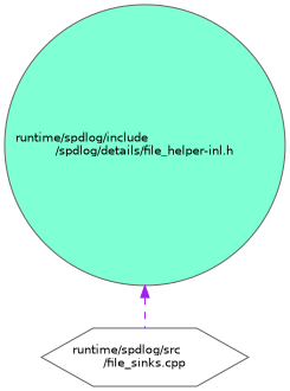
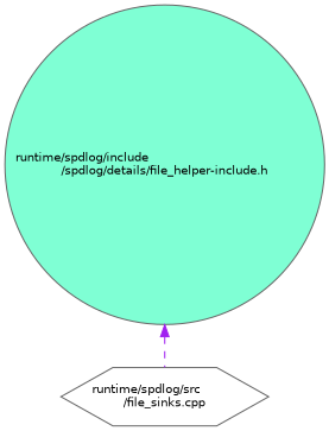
  digraph {
    node [fontname=Helvetica fontsize=10 style=filled]
-   n1 [color=gray40 fillcolor=aquamarine fontcolor=black height=0.2 label="runtime/spdlog/include\l/spdlog/details/file_helper-inl.h" shape=circle width=0.4]
+   n1 [color=gray40 fillcolor=aquamarine fontcolor=black height=0.2 label="runtime/spdlog/include\l/spdlog/details/file_helper-include.h" shape=circle width=0.4]
    n2 [color=grey40 fillcolor=white height=0.2 label="runtime/spdlog/src\l/file_sinks.cpp" shape=hexagon width=0.4]
    n1 -> n2 [color=purple dir=back fontname=Helvetica fontsize=10 labelfontname=Helvetica labelfontsize=10 style=dashed]
  }
